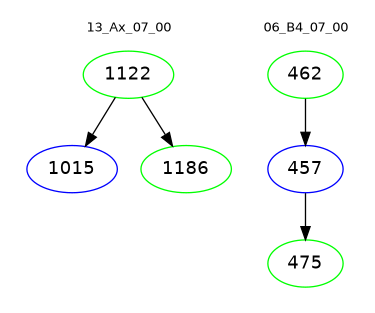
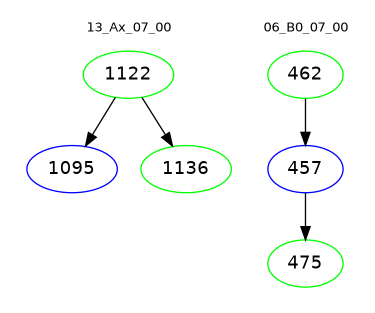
  digraph {
    fontname="DejaVu Sans"
    node [color=green fontname="DejaVu Sans"]
    edge [color=black fontname="DejaVu Sans"]
    n1 [label=1122]
-   n2 [color=blue label=1015]
-   n3 [label=1186]
+   n2 [color=blue label=1095]
+   n3 [label=1136]
    n4 [label=462]
    n5 [color=blue label=457]
    n6 [label=475]
    subgraph cluster_1 {
      color=white
      fontsize=10
      label="13_Ax_07_00"
      n1
      n2
      n3
    }
    subgraph cluster_2 {
      color=white
      fontsize=10
-     label="06_B4_07_00"
+     label="06_B0_07_00"
      n4
      n5
      n6
    }
    n1 -> n2
    n1 -> n3
    n4 -> n5
    n5 -> n6
  }
